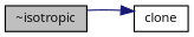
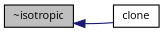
  digraph {
    rankdir=LR
    fontname="Open Sans"
    node [color=black fontname="Open Sans" fontsize=10 shape=record]
    n1 [fillcolor=grey75 fontcolor=black height=0.2 label="~isotropic" style=filled width=0.4]
    n2 [height=0.2 label=clone width=0.4]
-   n2 -> n1 [color=midnightblue dir=back fontname="Open Sans" fontsize=10 labelfontname=FreeSans labelfontsize=10 style=solid]
+   n1 -> n2 [color=midnightblue dir=back fontname="Open Sans" fontsize=10 labelfontname=FreeSans labelfontsize=10 style=solid]
  }
